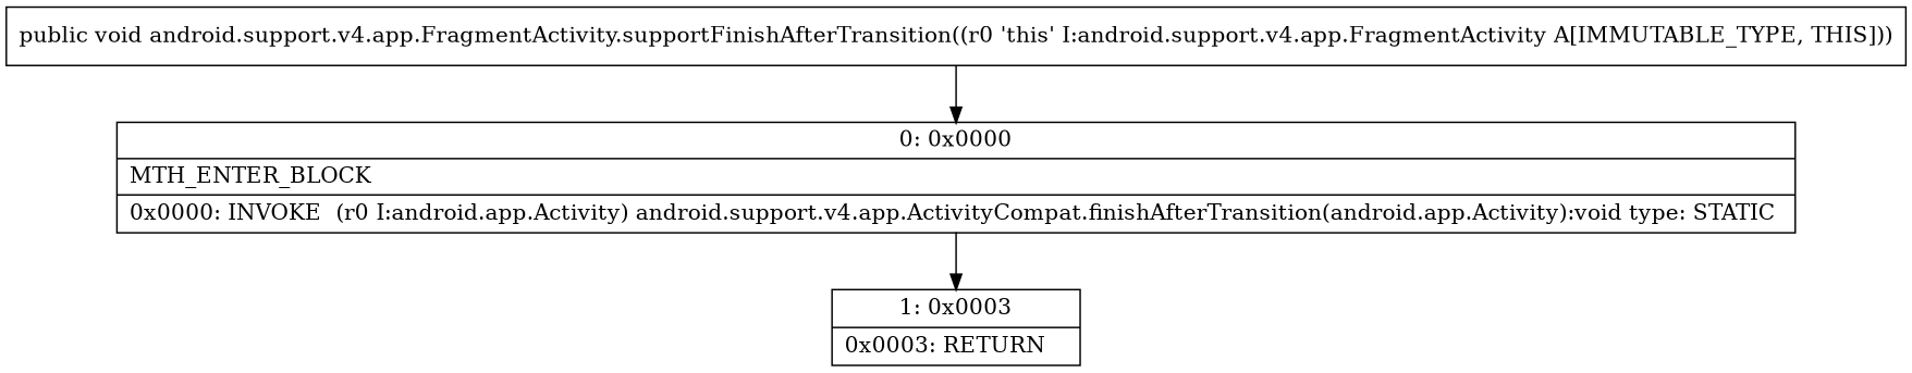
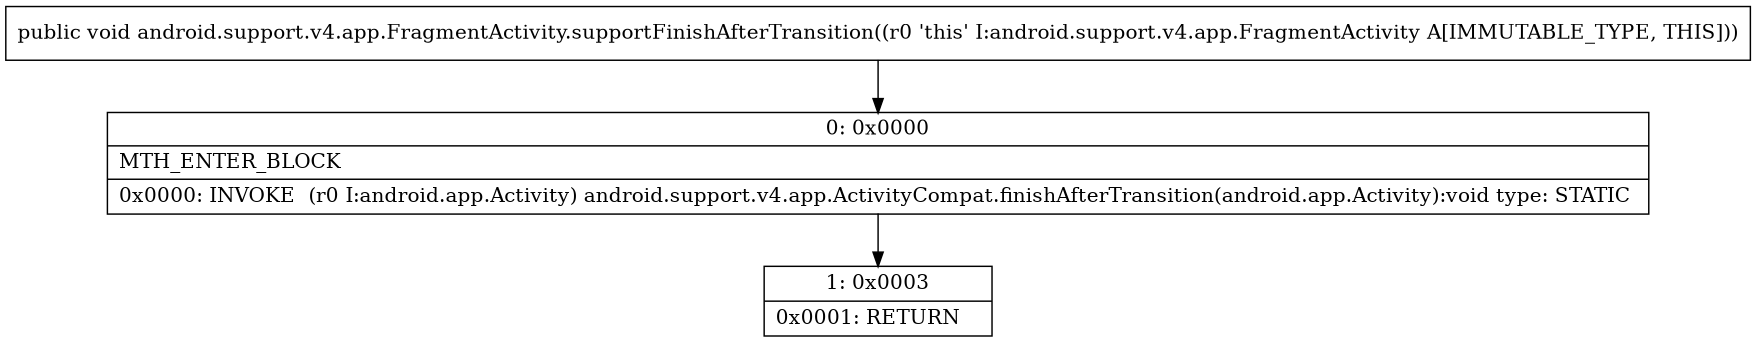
  digraph {
    node [shape=record]
    n1 [label="{0\:\ 0x0000|MTH_ENTER_BLOCK\l|0x0000: INVOKE  (r0 I:android.app.Activity) android.support.v4.app.ActivityCompat.finishAfterTransition(android.app.Activity):void type: STATIC \l}"]
-   n2 [label="{1\:\ 0x0003|0x0003: RETURN   \l}"]
+   n2 [label="{1\:\ 0x0003|0x0001: RETURN   \l}"]
    n3 [label="{public void android.support.v4.app.FragmentActivity.supportFinishAfterTransition((r0 'this' I:android.support.v4.app.FragmentActivity A[IMMUTABLE_TYPE, THIS])) }"]
    n1 -> n2
    n3 -> n1
  }
